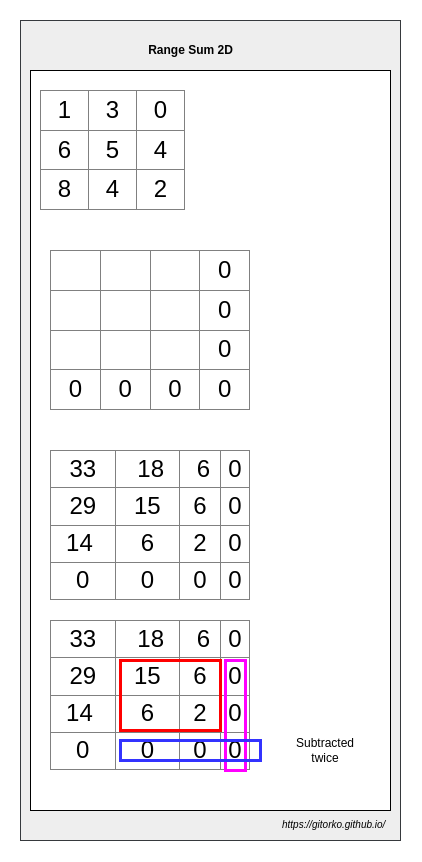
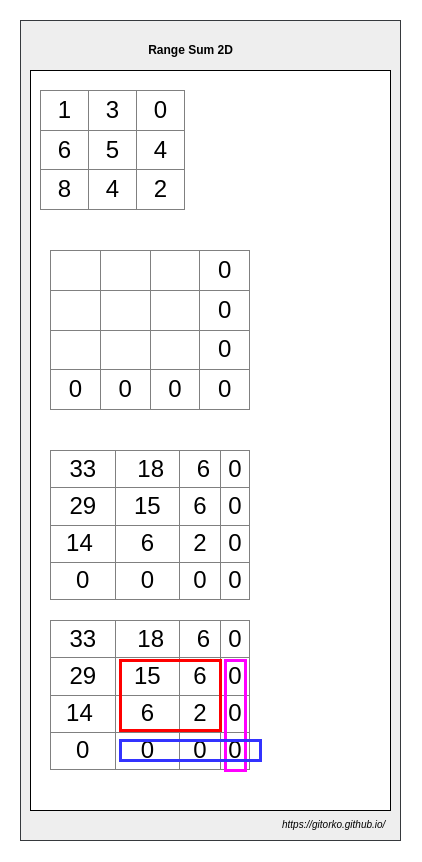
  <mxCell id="0" />
  <mxCell id="1" parent="0" />
  <mxCell id="2" value="" style="rounded=0;whiteSpace=wrap;html=1;strokeColor=#36393d;strokeWidth=1;fillColor=#eeeeee;" vertex="1" parent="1"><mxGeometry x="20" y="20" width="380" height="820" as="geometry" /></mxCell>
  <mxCell id="3" value="" style="rounded=0;whiteSpace=wrap;html=1;strokeColor=#000000;strokeWidth=1;fillColor=#ffffff;" vertex="1" parent="1"><mxGeometry x="30" y="70" width="360" height="740" as="geometry" /></mxCell>
  <mxCell id="4" value="&lt;table border=&quot;1&quot; width=&quot;100%&quot; style=&quot;width: 100% ; height: 100% ; border-collapse: collapse&quot;&gt;&lt;tbody&gt;&lt;tr&gt;&lt;td&gt;&lt;font&gt;1&lt;/font&gt;&lt;/td&gt;&lt;td&gt;3&lt;/td&gt;&lt;td&gt;0&lt;/td&gt;&lt;/tr&gt;&lt;tr&gt;&lt;td&gt;6&lt;/td&gt;&lt;td&gt;5&lt;/td&gt;&lt;td&gt;4&lt;/td&gt;&lt;/tr&gt;&lt;tr&gt;&lt;td&gt;8&lt;/td&gt;&lt;td&gt;4&lt;/td&gt;&lt;td&gt;2&lt;/td&gt;&lt;/tr&gt;&lt;/tbody&gt;&lt;/table&gt;" style="text;html=1;strokeColor=none;fillColor=none;overflow=fill;fontSize=24;fontColor=#000000;align=center;" parent="1" vertex="1"><mxGeometry x="40" y="90" width="145" height="120" as="geometry" /></mxCell>
  <mxCell id="5" value="&lt;table border=&quot;1&quot; width=&quot;100%&quot; style=&quot;width: 100% ; height: 100% ; border-collapse: collapse&quot;&gt;&lt;tbody&gt;&lt;tr&gt;&lt;td&gt;&lt;br&gt;&lt;/td&gt;&lt;td&gt;&amp;nbsp;&lt;/td&gt;&lt;td&gt;&amp;nbsp;&lt;/td&gt;&lt;td&gt;0&lt;/td&gt;&lt;/tr&gt;&lt;tr&gt;&lt;td&gt;&lt;br&gt;&lt;/td&gt;&lt;td&gt;&lt;br&gt;&lt;/td&gt;&lt;td&gt;&lt;br&gt;&lt;/td&gt;&lt;td&gt;0&lt;/td&gt;&lt;/tr&gt;&lt;tr&gt;&lt;td&gt;&amp;nbsp;&lt;/td&gt;&lt;td&gt;&lt;br&gt;&lt;/td&gt;&lt;td&gt;&lt;br&gt;&lt;/td&gt;&lt;td&gt;0&lt;/td&gt;&lt;/tr&gt;&lt;tr&gt;&lt;td&gt;0&lt;/td&gt;&lt;td&gt;0&lt;/td&gt;&lt;td&gt;0&lt;/td&gt;&lt;td&gt;0&lt;/td&gt;&lt;/tr&gt;&lt;/tbody&gt;&lt;/table&gt;" style="text;html=1;strokeColor=none;fillColor=none;overflow=fill;fontSize=24;fontColor=#000000;align=center;" parent="1" vertex="1"><mxGeometry x="50" y="250" width="200" height="160" as="geometry" /></mxCell>
  <mxCell id="6" value="&lt;table border=&quot;1&quot; width=&quot;100%&quot; style=&quot;width: 100% ; height: 100% ; border-collapse: collapse&quot;&gt;&lt;tbody&gt;&lt;tr&gt;&lt;td&gt;33&lt;/td&gt;&lt;td&gt;&amp;nbsp;18&lt;/td&gt;&lt;td&gt;&amp;nbsp;6&lt;/td&gt;&lt;td&gt;0&lt;/td&gt;&lt;/tr&gt;&lt;tr&gt;&lt;td&gt;29&lt;/td&gt;&lt;td&gt;15&lt;/td&gt;&lt;td&gt;6&lt;/td&gt;&lt;td&gt;0&lt;/td&gt;&lt;/tr&gt;&lt;tr&gt;&lt;td&gt;14&amp;nbsp;&lt;/td&gt;&lt;td&gt;6&lt;/td&gt;&lt;td&gt;2&lt;/td&gt;&lt;td&gt;0&lt;/td&gt;&lt;/tr&gt;&lt;tr&gt;&lt;td&gt;0&lt;/td&gt;&lt;td&gt;0&lt;/td&gt;&lt;td&gt;0&lt;/td&gt;&lt;td&gt;0&lt;/td&gt;&lt;/tr&gt;&lt;/tbody&gt;&lt;/table&gt;" style="text;html=1;strokeColor=none;fillColor=none;overflow=fill;fontSize=24;fontColor=#000000;align=center;" vertex="1" parent="1"><mxGeometry x="50" y="450" width="200" height="150" as="geometry" /></mxCell>
  <mxCell id="7" value="&lt;table border=&quot;1&quot; width=&quot;100%&quot; style=&quot;width: 100% ; height: 100% ; border-collapse: collapse&quot;&gt;&lt;tbody&gt;&lt;tr&gt;&lt;td&gt;33&lt;/td&gt;&lt;td&gt;&amp;nbsp;18&lt;/td&gt;&lt;td&gt;&amp;nbsp;6&lt;/td&gt;&lt;td&gt;0&lt;/td&gt;&lt;/tr&gt;&lt;tr&gt;&lt;td&gt;29&lt;/td&gt;&lt;td&gt;15&lt;/td&gt;&lt;td&gt;6&lt;/td&gt;&lt;td&gt;0&lt;/td&gt;&lt;/tr&gt;&lt;tr&gt;&lt;td&gt;14&amp;nbsp;&lt;/td&gt;&lt;td&gt;6&lt;/td&gt;&lt;td&gt;2&lt;/td&gt;&lt;td&gt;0&lt;/td&gt;&lt;/tr&gt;&lt;tr&gt;&lt;td&gt;0&lt;/td&gt;&lt;td&gt;0&lt;/td&gt;&lt;td&gt;0&lt;/td&gt;&lt;td&gt;0&lt;/td&gt;&lt;/tr&gt;&lt;/tbody&gt;&lt;/table&gt;" style="text;html=1;strokeColor=none;fillColor=none;overflow=fill;fontSize=24;fontColor=#000000;align=center;" vertex="1" parent="1"><mxGeometry x="50" y="620" width="200" height="150" as="geometry" /></mxCell>
  <mxCell id="8" value="" style="rounded=0;whiteSpace=wrap;html=1;fillColor=none;strokeWidth=3;strokeColor=#FF0000;" vertex="1" parent="1"><mxGeometry x="120" y="660" width="100" height="70" as="geometry" /></mxCell>
  <mxCell id="9" value="" style="rounded=0;whiteSpace=wrap;html=1;fillColor=none;strokeWidth=3;strokeColor=#FF00FF;" vertex="1" parent="1"><mxGeometry x="225" y="660" width="20" height="110" as="geometry" /></mxCell>
  <mxCell id="10" value="" style="rounded=0;whiteSpace=wrap;html=1;fillColor=none;strokeWidth=3;strokeColor=#3333FF;" vertex="1" parent="1"><mxGeometry x="120" y="740" width="140" height="20" as="geometry" /></mxCell>
- <mxCell id="11" value="Subtracted twice" style="text;html=1;strokeColor=none;fillColor=none;align=center;verticalAlign=middle;whiteSpace=wrap;rounded=0;" vertex="1" parent="1"><mxGeometry x="280" y="740" width="90" height="20" as="geometry" /></mxCell>
  <mxCell id="12" value="&lt;font style=&quot;font-size: 10px&quot;&gt;&lt;i&gt;https://gitorko.github.io/&lt;/i&gt;&lt;/font&gt;" style="text;html=1;" vertex="1" parent="1"><mxGeometry x="280" y="810" width="110" height="30" as="geometry" /></mxCell>
  <mxCell id="13" value="Range Sum 2D" style="text;html=1;strokeColor=none;fillColor=none;align=center;verticalAlign=middle;whiteSpace=wrap;rounded=0;fontStyle=1" vertex="1" parent="1"><mxGeometry x="117.5" y="40" width="145" height="20" as="geometry" /></mxCell>
